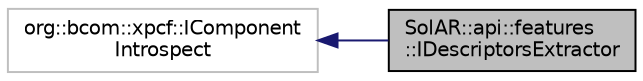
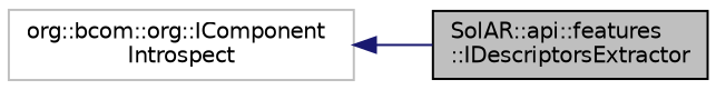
  digraph {
    rankdir=LR
    fontname="DejaVu Sans"
    node [fontname="DejaVu Sans" fontsize=10 shape=record style=filled]
    n1 [color=black fillcolor=grey75 fontcolor=black height=0.2 label="SolAR::api::features\l::IDescriptorsExtractor" width=0.4]
-   n2 [color=grey75 fillcolor=white height=0.2 label="org::bcom::xpcf::IComponent\lIntrospect" width=0.4]
+   n2 [color=grey75 fillcolor=white height=0.2 label="org::bcom::org::IComponent\lIntrospect" width=0.4]
    n2 -> n1 [color=midnightblue dir=back fontname="DejaVu Sans" fontsize=10 labelfontname=Helvetica labelfontsize=10 style=solid]
  }
